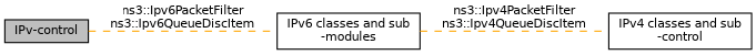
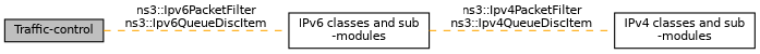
  digraph {
    rankdir=LR
    node [color=black fillcolor=white fontname=Helvetica fontsize=10 shape=record style=filled]
    edge [color=orange dir=none fontname=Helvetica fontsize=10 labelfontname=Helvetica labelfontsize=10 shape=plaintext style=dashed]
-   n1 [height=0.2 label="IPv4 classes and sub\l-control" width=0.4]
+   n1 [height=0.2 label="IPv4 classes and sub\l-modules" width=0.4]
    n2 [height=0.2 label="IPv6 classes and sub\l-modules" width=0.4]
-   n3 [fillcolor=grey75 fontcolor=black height=0.2 label="IPv-control" width=0.4]
+   n3 [fillcolor=grey75 fontcolor=black height=0.2 label="Traffic-control" width=0.4]
    n2 -> n1 [label="ns3::Ipv4PacketFilter\nns3::Ipv4QueueDiscItem"]
    n3 -> n2 [label="ns3::Ipv6PacketFilter\nns3::Ipv6QueueDiscItem"]
  }
